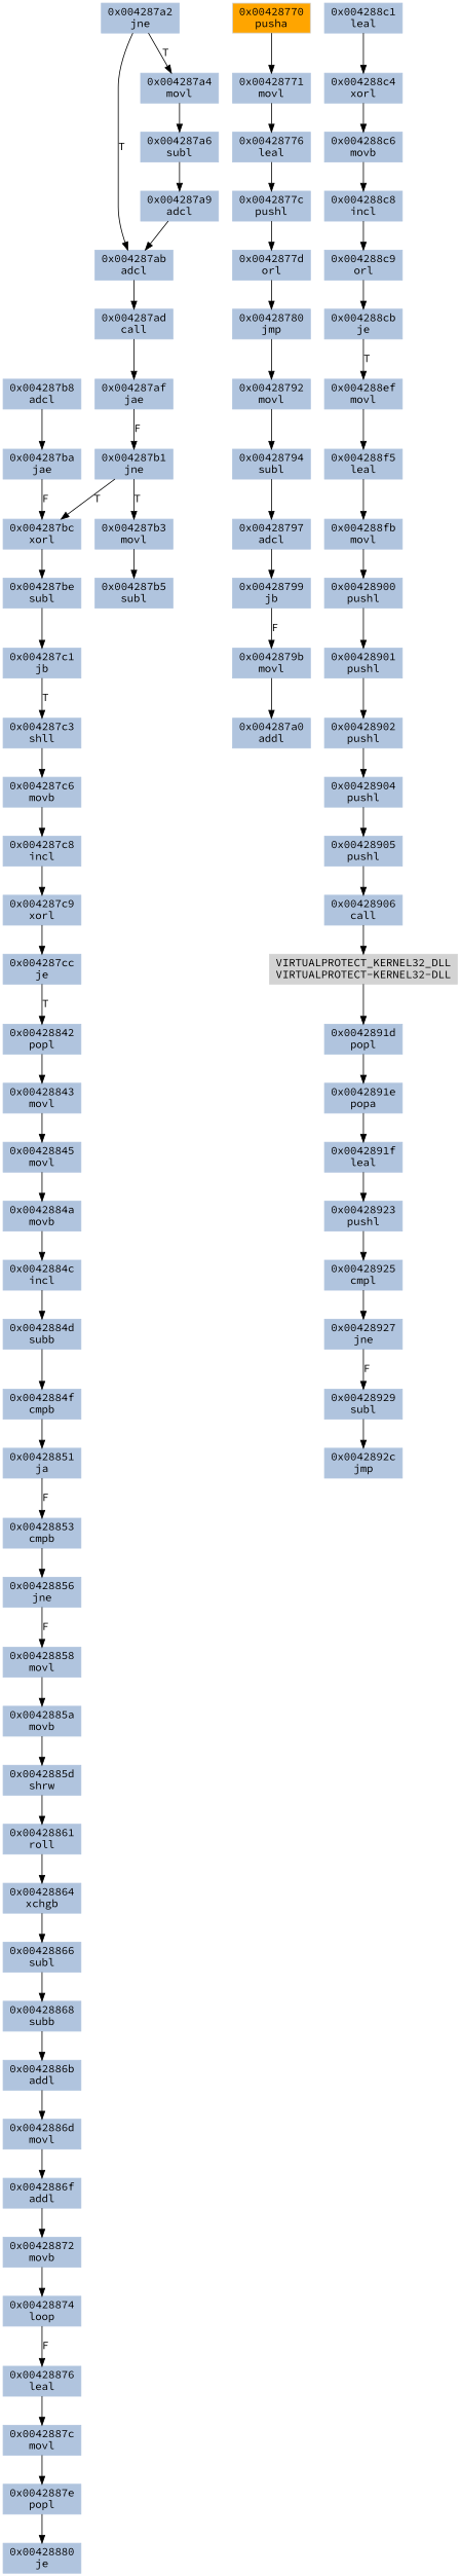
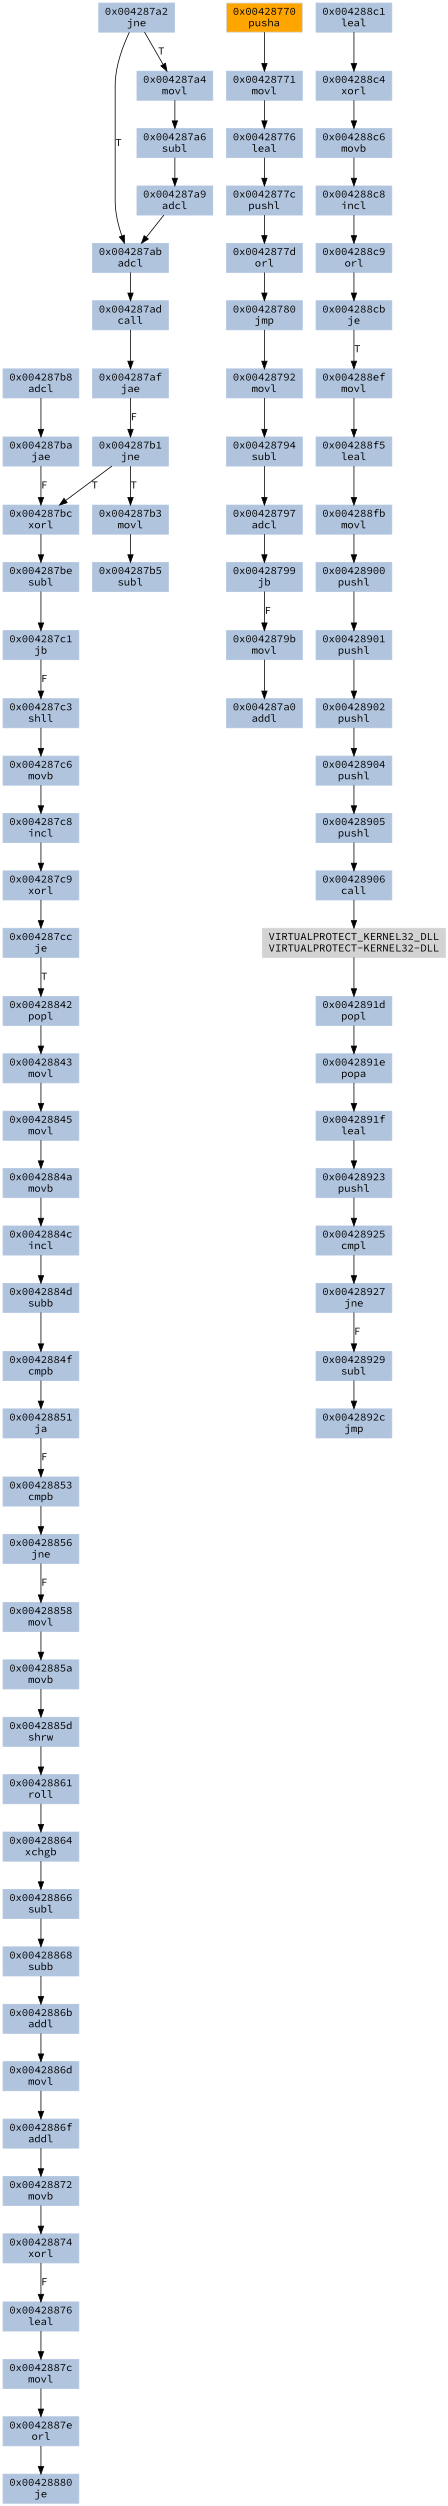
  strict digraph {
    fontname="Source Code Pro"
    node [color=lightsteelblue fillcolor=lightsteelblue fontname="Source Code Pro" shape=rectangle style=filled]
    edge [color="#000000" fontname="Source Code Pro"]
-   n1 [label="0x0042887e\npopl"]
+   n1 [label="0x0042887e\norl"]
    n2 [label="0x00428880\nje"]
    n3 [label="0x0042885d\nshrw"]
    n4 [label="0x00428861\nroll"]
    n5 [label="0x00428864\nxchgb"]
    n6 [label="0x00428866\nsubl"]
    n7 [label="0x004287c6\nmovb"]
    n8 [label="0x004287c8\nincl"]
    n9 [label="0x004287c9\nxorl"]
    n10 [label="0x004287cc\nje"]
    n11 [label="0x0042884c\nincl"]
    n12 [label="0x0042884d\nsubb"]
    n13 [label="0x0042884f\ncmpb"]
    n14 [label="0x00428851\nja"]
    n15 [label="0x0042886f\naddl"]
    n16 [label="0x00428872\nmovb"]
-   n17 [label="0x00428874\nloop"]
+   n17 [label="0x00428874\nxorl"]
    n18 [label="0x00428876\nleal"]
    n19 [label="0x0042879b\nmovl"]
    n20 [label="0x004287a0\naddl"]
    n21 [label="0x004287a2\njne"]
    n22 [label="0x004287ab\nadcl"]
    n23 [label="0x004287a4\nmovl"]
    n24 [label="0x004288c1\nleal"]
    n25 [label="0x004288c4\nxorl"]
    n26 [label="0x004288c6\nmovb"]
    n27 [label="0x004288c8\nincl"]
    n28 [label="0x004287b3\nmovl"]
    n29 [label="0x004287b5\nsubl"]
    n30 [label="0x004287b8\nadcl"]
    n31 [label="0x004287ba\njae"]
    n32 [label="0x00428780\njmp"]
    n33 [label="0x00428792\nmovl"]
    n34 [label="0x00428794\nsubl"]
    n35 [label="0x00428797\nadcl"]
    n36 [label="0x004287ad\ncall"]
    n37 [label="0x004287af\njae"]
    n38 [label="0x004287b1\njne"]
    n39 [label="0x00428842\npopl"]
    n40 [label="0x00428843\nmovl"]
    n41 [label="0x00428845\nmovl"]
    n42 [label="0x0042884a\nmovb"]
    n43 [label="0x004287bc\nxorl"]
    n44 [label="0x004287be\nsubl"]
    n45 [label="0x004287c1\njb"]
    n46 [label="0x0042877d\norl"]
    n47 [label="0x004287c3\nshll"]
    n48 [label="0x0042887c\nmovl"]
    n49 [label="0x00428900\npushl"]
    n50 [label="0x00428901\npushl"]
    n51 [label="0x00428902\npushl"]
    n52 [label="0x00428904\npushl"]
    n53 [label="0x00428905\npushl"]
    n54 [label="0x004287a6\nsubl"]
    n55 [label="0x004287a9\nadcl"]
    n56 [label="0x00428868\nsubb"]
    n57 [label="0x0042886b\naddl"]
    n58 [label="0x004288c9\norl"]
    n59 [label="0x004288cb\nje"]
    n60 [label="0x004288ef\nmovl"]
    n61 [label="0x004288f5\nleal"]
    n62 [label="0x00428925\ncmpl"]
    n63 [label="0x00428927\njne"]
    n64 [label="0x00428929\nsubl"]
    n65 [label="0x0042892c\njmp"]
    n66 [label="0x00428856\njne"]
    n67 [label="0x00428858\nmovl"]
    n68 [label="0x0042885a\nmovb"]
    n69 [label="0x00428906\ncall"]
    n70 [color=lightgrey fillcolor=lightgrey label="VIRTUALPROTECT_KERNEL32_DLL\nVIRTUALPROTECT-KERNEL32-DLL"]
    n71 [label="0x0042891d\npopl"]
    n72 [label="0x0042891e\npopa"]
    n73 [label="0x0042891f\nleal"]
    n74 [label="0x00428923\npushl"]
    n75 [color=lightgrey fillcolor=orange label="0x00428770\npusha"]
    n76 [label="0x00428771\nmovl"]
    n77 [label="0x00428776\nleal"]
    n78 [label="0x0042877c\npushl"]
    n79 [label="0x0042886d\nmovl"]
    n80 [label="0x00428799\njb"]
    n81 [label="0x004288fb\nmovl"]
    n82 [label="0x00428853\ncmpb"]
    n1 -> n2
    n3 -> n4
    n4 -> n5
    n5 -> n6
    n6 -> n56
    n7 -> n8
    n8 -> n9
    n9 -> n10
    n10 -> n39 [label=T]
    n11 -> n12
    n12 -> n13
    n13 -> n14
    n14 -> n82 [label=F]
    n15 -> n16
    n16 -> n17
    n17 -> n18 [label=F]
    n18 -> n48
    n19 -> n20
    n21 -> n22 [label=T]
    n21 -> n23 [label=T]
    n22 -> n36
    n23 -> n54
    n24 -> n25
    n25 -> n26
    n26 -> n27
    n27 -> n58
    n28 -> n29
    n30 -> n31
    n31 -> n43 [label=F]
    n32 -> n33
    n33 -> n34
    n34 -> n35
    n35 -> n80
    n36 -> n37
    n37 -> n38 [label=F]
    n38 -> n28 [label=T]
    n38 -> n43 [label=T]
    n39 -> n40
    n40 -> n41
    n41 -> n42
    n42 -> n11
    n43 -> n44
    n44 -> n45
-   n45 -> n47 [label=T]
+   n45 -> n47 [label=F]
    n46 -> n32
    n47 -> n7
    n48 -> n1
    n49 -> n50
    n50 -> n51
    n51 -> n52
    n52 -> n53
    n53 -> n69
    n54 -> n55
    n55 -> n22
    n56 -> n57
    n57 -> n79
    n58 -> n59
    n59 -> n60 [label=T]
    n60 -> n61
    n61 -> n81
    n62 -> n63
    n63 -> n64 [label=F]
    n64 -> n65
    n66 -> n67 [label=F]
    n67 -> n68
    n68 -> n3
    n69 -> n70
    n70 -> n71
    n71 -> n72
    n72 -> n73
    n73 -> n74
    n74 -> n62
    n75 -> n76
    n76 -> n77
    n77 -> n78
    n78 -> n46
    n79 -> n15
    n80 -> n19 [label=F]
    n81 -> n49
    n82 -> n66
  }
